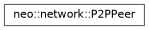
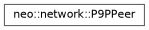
  digraph {
    rankdir=LR
-   n1 [color=grey40 fillcolor=white fontname=Helvetica fontsize=10 height=0.2 label="neo::network::P2PPeer" shape=box style=filled width=0.4]
+   n1 [color=grey40 fillcolor=white fontname=Helvetica fontsize=10 height=0.2 label="neo::network::P9PPeer" shape=box style=filled width=0.4]
  }
